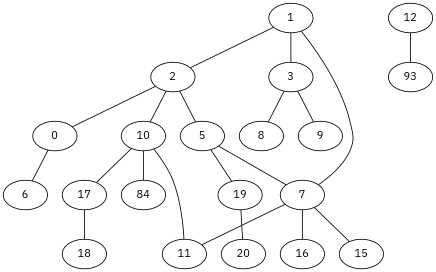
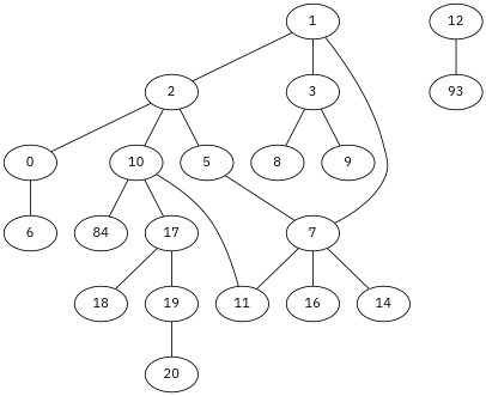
  graph {
    fontname="IBM Plex Sans"
    node [fontname="IBM Plex Sans"]
    edge [fontname="IBM Plex Sans"]
    1
    2
    3
    7
    n5 [label=0]
    5
    10
    8
    9
-   15
+   15 [label=14]
    16
    11
    6
    n14 [label=84]
    17
    n16 [label=93]
    12
    18
    19
    20
    1 -- 2
    1 -- 3
    1 -- 7
    2 -- n5
    2 -- 5
    2 -- 10
    3 -- 8
    3 -- 9
    7 -- 15
    7 -- 16
    7 -- 11
    n5 -- 6
    5 -- 7
    10 -- 11
    10 -- n14
    10 -- 17
    17 -- 18
-   5 -- 19
+   17 -- 19
    12 -- n16
    19 -- 20
  }
